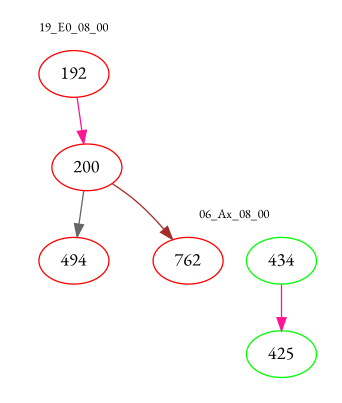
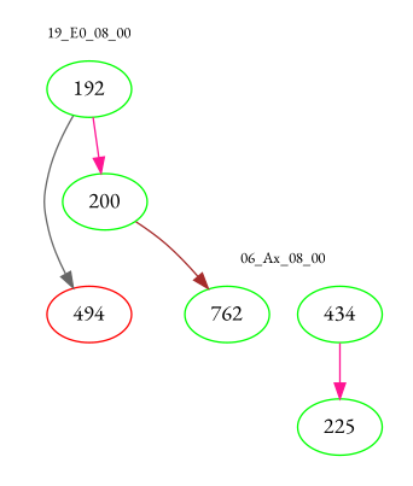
  digraph {
    fontname="EB Garamond"
    node [color=green fontname="EB Garamond"]
    edge [color=deeppink fontname="EB Garamond"]
    n1 [label=434]
-   n2 [label=425]
-   n3 [color=red label=762]
-   n4 [color=red label=192]
-   n5 [color=red label=200]
+   n2 [label=225]
+   n3 [label=762]
+   n4 [label=192]
+   n5 [label=200]
    n6 [color=red label=494]
    subgraph cluster_1 {
      color=white
      fontsize=10
      label="06_Ax_08_00"
      n1
      n2
      n3
    }
    subgraph cluster_2 {
      color=white
      fontsize=10
      label="19_E0_08_00"
      n4
      n5
      n6
    }
    n1 -> n2
    n4 -> n5
-   n5 -> n6 [color=gray40]
+   n4 -> n6 [color=gray40]
    n5 -> n3 [color=brown]
  }
